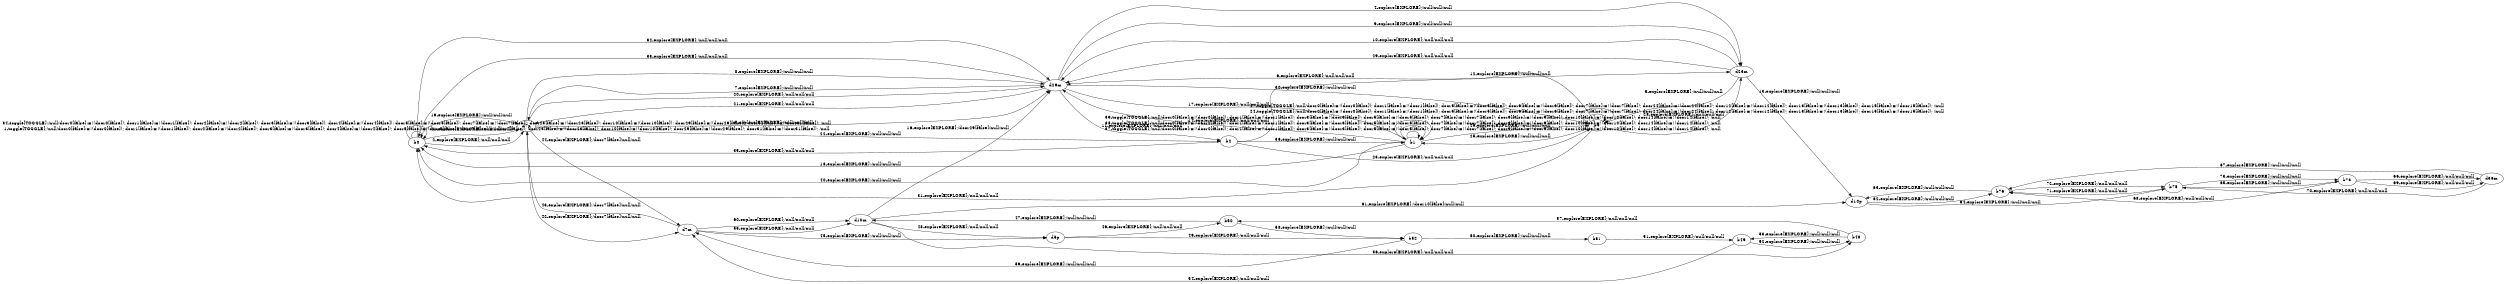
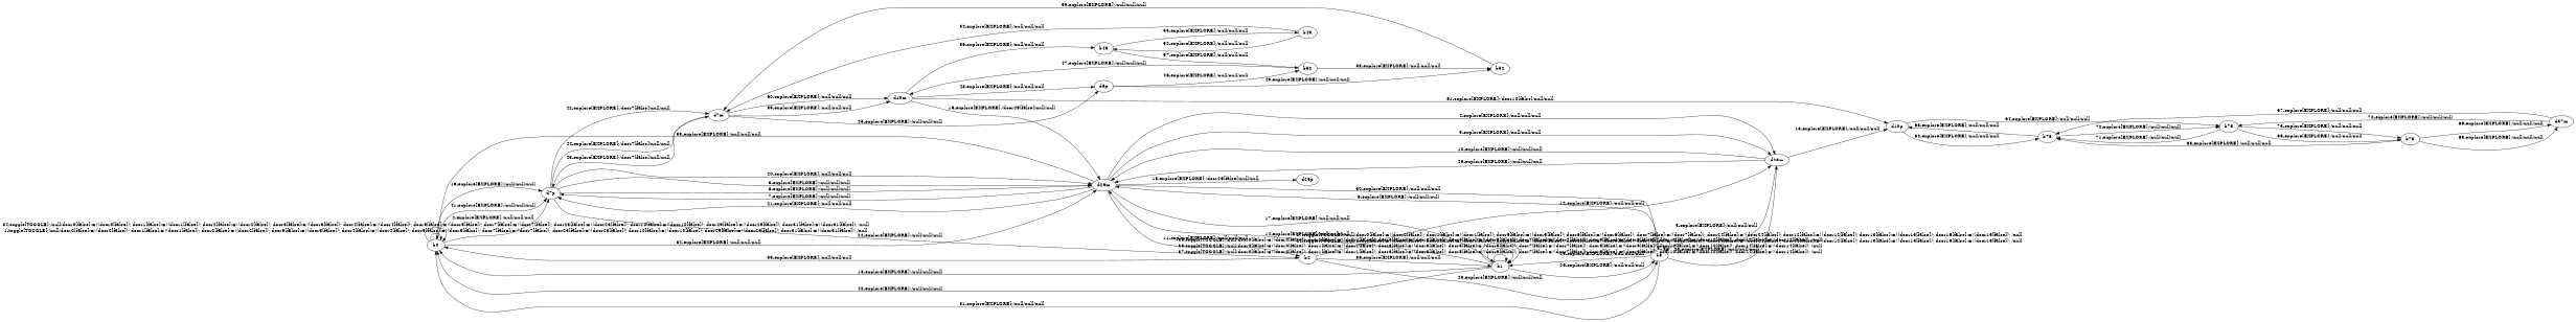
  digraph {
    rankdir=LR
    b0
    d7p
    d29m
    b2
    d7m
    d23m
    b3
    b1
+   d29p
    d5p
    d10m
    d10p
    b50
    b52
    b48
-   b51
    b49
    b76
    b75
    b73
-   d36m
+   d36m [label=d37m]
    b0 -> b0 [label="1-toggle[TOGGLE];/null/door0[false]:=!(door0[false]); door1[false]:=!(door1[false]); door2[false]:=!(door2[false]); door3[false]:=!(door3[false]); door4[false]:=!(door4[false]); door5[false]:=!(door5[false]); door7[false]:=!(door7[false]); door23[false]:=!(door23[false]); door10[false]:=!(door10[false]); door29[false]:=!(door29[false]); door31[false]:=!(door31[false]); /null"]
    b0 -> b0 [label="34-toggle[TOGGLE];/null/door0[false]:=!(door0[false]); door1[false]:=!(door1[false]); door2[false]:=!(door2[false]); door3[false]:=!(door3[false]); door4[false]:=!(door4[false]); door5[false]:=!(door5[false]); door7[false]:=!(door7[false]); door23[false]:=!(door23[false]); door10[false]:=!(door10[false]); door29[false]:=!(door29[false]); door31[false]:=!(door31[false]); /null"]
    b0 -> d7p [label="2-explore[EXPLORE];/null/null/null"]
    b0 -> d7p [label="19-explore[EXPLORE];/null/null/null"]
    b0 -> d7p [label="41-explore[EXPLORE];/null/null/null"]
    b0 -> d29m [label="32-explore[EXPLORE];/null/null/null"]
    d7p -> d29m [label="3-explore[EXPLORE];/null/null/null"]
    d7p -> d29m [label="8-explore[EXPLORE];/null/null/null"]
    d7p -> d29m [label="20-explore[EXPLORE];/null/null/null"]
    d7p -> b2 [label="22-explore[EXPLORE];/null/null/null"]
    d7p -> d7m [label="42-explore[EXPLORE];/door7[false]/null/null"]
    d7p -> d7m [label="44-explore[EXPLORE];/door7[false]/null/null"]
    d29m -> b0 [label="33-explore[EXPLORE];/null/null/null"]
    d29m -> d7p [label="7-explore[EXPLORE];/null/null/null"]
    d29m -> d7p [label="21-explore[EXPLORE];/null/null/null"]
    d29m -> b2 [label="11-explore[EXPLORE];/null/null/null"]
    d29m -> d23m [label="4-explore[EXPLORE];/null/null/null"]
    d29m -> d23m [label="9-explore[EXPLORE];/null/null/null"]
    d29m -> b3 [label="30-explore[EXPLORE];/null/null/null"]
    d29m -> b1 [label="17-explore[EXPLORE];/null/null/null"]
+   d29m -> d29p [label="15-explore[EXPLORE];/door29[false]/null/null"]
    b2 -> b0 [label="35-explore[EXPLORE];/null/null/null"]
    b2 -> d23m [label="12-explore[EXPLORE];/null/null/null"]
    b2 -> b3 [label="23-explore[EXPLORE];/null/null/null"]
    b2 -> b1 [label="36-explore[EXPLORE];/null/null/null"]
    d7m -> d7p [label="43-explore[EXPLORE];/door7[false]/null/null"]
    d7m -> d5p [label="45-explore[EXPLORE];/null/null/null"]
    d7m -> d10m [label="55-explore[EXPLORE];/null/null/null"]
    d7m -> d10m [label="60-explore[EXPLORE];/null/null/null"]
    d23m -> d29m [label="10-explore[EXPLORE];/null/null/null"]
    d23m -> d29m [label="29-explore[EXPLORE];/null/null/null"]
    d23m -> b3 [label="5-explore[EXPLORE];/null/null/null"]
    d23m -> d10p [label="13-explore[EXPLORE];/null/null/null"]
    b3 -> b0 [label="31-explore[EXPLORE];/null/null/null"]
    b3 -> d29m [label="6-explore[EXPLORE];/null/null/null"]
    b3 -> d23m [label="28-explore[EXPLORE];/null/null/null"]
    b3 -> b3 [label="24-toggle[TOGGLE];/null/door0[false]:=!(door0[false]); door1[false]:=!(door1[false]); door5[false]:=!(door5[false]); door6[false]:=!(door6[false]); door7[false]:=!(door7[false]); door24[false]:=!(door24[false]); door12[false]:=!(door12[false]); door13[false]:=!(door13[false]); door15[false]:=!(door15[false]); /null"]
    b3 -> b3 [label="27-toggle[TOGGLE];/null/door0[false]:=!(door0[false]); door1[false]:=!(door1[false]); door5[false]:=!(door5[false]); door6[false]:=!(door6[false]); door7[false]:=!(door7[false]); door24[false]:=!(door24[false]); door12[false]:=!(door12[false]); door13[false]:=!(door13[false]); door15[false]:=!(door15[false]); /null"]
    b3 -> b1 [label="25-explore[EXPLORE];/null/null/null"]
    b1 -> b0 [label="18-explore[EXPLORE];/null/null/null"]
    b1 -> b0 [label="40-explore[EXPLORE];/null/null/null"]
    b1 -> d29m [label="14-explore[EXPLORE];/null/null/null"]
    b1 -> b3 [label="26-explore[EXPLORE];/null/null/null"]
    b1 -> b1 [label="37-toggle[TOGGLE];/null/door0[false]:=!(door0[false]); door1[false]:=!(door1[false]); door3[false]:=!(door3[false]); door5[false]:=!(door5[false]); door7[false]:=!(door7[false]); door9[false]:=!(door9[false]); door10[false]:=!(door10[false]); door14[false]:=!(door14[false]); /null"]
    b1 -> b1 [label="38-toggle[TOGGLE];/null/door0[false]:=!(door0[false]); door1[false]:=!(door1[false]); door3[false]:=!(door3[false]); door5[false]:=!(door5[false]); door7[false]:=!(door7[false]); door9[false]:=!(door9[false]); door10[false]:=!(door10[false]); door14[false]:=!(door14[false]); /null"]
    b1 -> b1 [label="39-toggle[TOGGLE];/null/door0[false]:=!(door0[false]); door1[false]:=!(door1[false]); door3[false]:=!(door3[false]); door5[false]:=!(door5[false]); door7[false]:=!(door7[false]); door9[false]:=!(door9[false]); door10[false]:=!(door10[false]); door14[false]:=!(door14[false]); /null"]
    d5p -> b50 [label="46-explore[EXPLORE];/null/null/null"]
    d5p -> b52 [label="49-explore[EXPLORE];/null/null/null"]
    d10m -> d29m [label="16-explore[EXPLORE];/door29[false]/null/null"]
    d10m -> d5p [label="48-explore[EXPLORE];/null/null/null"]
    d10m -> d10p [label="61-explore[EXPLORE];/door10[false]/null/null"]
    d10m -> b48 [label="56-explore[EXPLORE];/null/null/null"]
    d10p -> b76 [label="62-explore[EXPLORE];/null/null/null"]
    d10p -> b75 [label="64-explore[EXPLORE];/null/null/null"]
    b50 -> d10m [label="47-explore[EXPLORE];/null/null/null"]
    b50 -> b52 [label="58-explore[EXPLORE];/null/null/null"]
    b52 -> d7m [label="59-explore[EXPLORE];/null/null/null"]
-   b52 -> b51 [label="50-explore[EXPLORE];/null/null/null"]
    b48 -> b50 [label="57-explore[EXPLORE];/null/null/null"]
    b48 -> b49 [label="53-explore[EXPLORE];/null/null/null"]
-   b51 -> b49 [label="51-explore[EXPLORE];/null/null/null"]
    b49 -> d7m [label="54-explore[EXPLORE];/null/null/null"]
    b49 -> b48 [label="52-explore[EXPLORE];/null/null/null"]
    b76 -> d10p [label="63-explore[EXPLORE];/null/null/null"]
    b76 -> b75 [label="72-explore[EXPLORE];/null/null/null"]
    b75 -> b76 [label="71-explore[EXPLORE];/null/null/null"]
    b75 -> b73 [label="65-explore[EXPLORE];/null/null/null"]
    b75 -> b73 [label="73-explore[EXPLORE];/null/null/null"]
    b73 -> b76 [label="68-explore[EXPLORE];/null/null/null"]
    b73 -> d36m [label="66-explore[EXPLORE];/null/null/null"]
    b73 -> d36m [label="69-explore[EXPLORE];/null/null/null"]
    d36m -> b76 [label="67-explore[EXPLORE];/null/null/null"]
    d36m -> b75 [label="70-explore[EXPLORE];/null/null/null"]
  }
